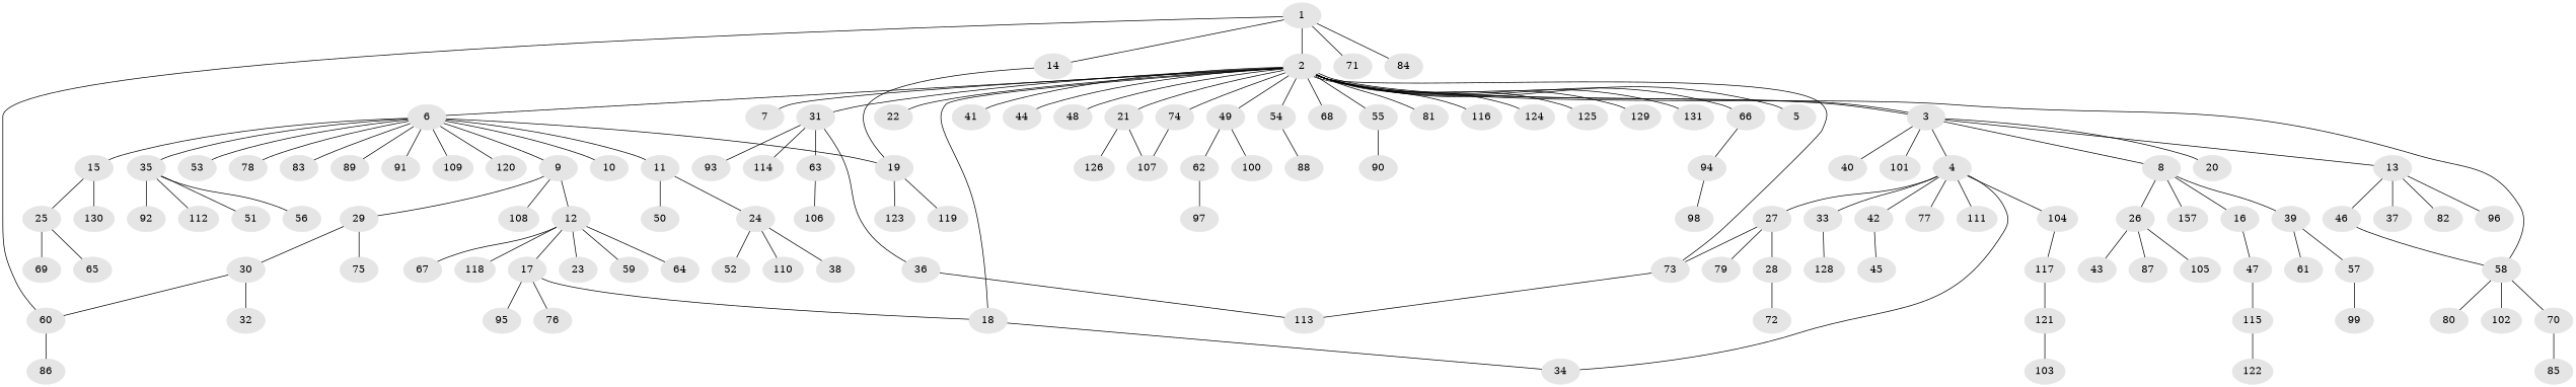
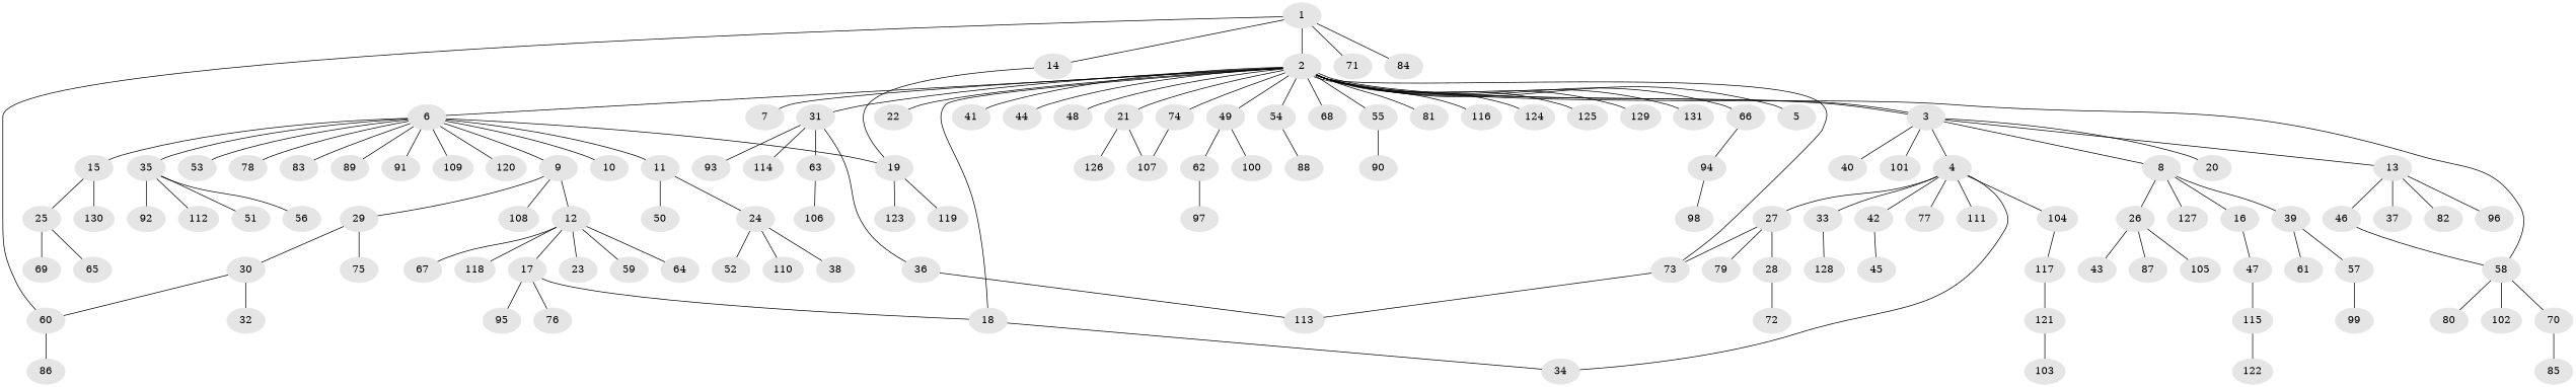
  graph {
    node [color=gray90 style=filled]
    1
    2
    14
    60
    71
    84
    3
    5
    6
    7
    18
    21
    22
    31
    41
    44
    48
    49
    54
    55
    58
    66
    68
    73
    74
    81
    116
    124
    125
    129
    131
    19
    86
    4
    8
    13
    20
    40
    101
    9
    10
    11
    15
    35
    53
    78
    83
    89
    91
    109
    120
    34
    107
    126
    36
    63
    93
    114
    62
    100
    88
    90
    70
    80
    102
    94
    113
    27
    33
    42
    77
    104
    111
    16
    26
    39
-   127 [label=157]
+   127
    37
    46
    82
    96
    28
    79
    128
    45
    117
    12
    29
    108
    24
    50
    25
    130
    119
    123
    51
    56
    92
    112
    47
    43
    87
    105
    57
    61
    17
    23
    59
    64
    67
    118
    30
    75
    38
    52
    110
    76
    95
    65
    69
    115
    72
    32
    106
    99
    122
    97
    85
    98
    121
    103
    1 -- 2
    1 -- 14
    1 -- 60
    1 -- 71
    1 -- 84
    2 -- 3
    2 -- 3
    2 -- 5
    2 -- 6
    2 -- 7
    2 -- 18
    2 -- 21
    2 -- 22
    2 -- 31
    2 -- 41
    2 -- 44
    2 -- 48
    2 -- 49
    2 -- 54
    2 -- 55
    2 -- 58
    2 -- 66
    2 -- 68
    2 -- 73
    2 -- 74
    2 -- 81
    2 -- 116
    2 -- 124
    2 -- 125
    2 -- 129
    2 -- 131
    14 -- 19
    60 -- 86
    3 -- 4
    3 -- 8
    3 -- 13
    3 -- 20
    3 -- 40
    3 -- 101
    6 -- 19
    6 -- 9
    6 -- 10
    6 -- 11
    6 -- 15
    6 -- 35
    6 -- 53
    6 -- 78
    6 -- 83
    6 -- 89
    6 -- 91
    6 -- 109
    6 -- 120
    18 -- 34
    21 -- 107
    21 -- 126
    31 -- 36
    31 -- 63
    31 -- 93
    31 -- 114
    49 -- 62
    49 -- 100
    54 -- 88
    55 -- 90
    58 -- 70
    58 -- 80
    58 -- 102
    66 -- 94
    73 -- 113
    74 -- 107
    19 -- 119
    19 -- 123
    4 -- 34
    4 -- 27
    4 -- 33
    4 -- 42
    4 -- 77
    4 -- 104
    4 -- 111
    8 -- 16
    8 -- 26
    8 -- 39
    8 -- 127
    13 -- 37
    13 -- 46
    13 -- 82
    13 -- 96
    9 -- 12
    9 -- 29
    9 -- 108
    11 -- 24
    11 -- 50
    15 -- 25
    15 -- 130
    35 -- 51
    35 -- 56
    35 -- 92
    35 -- 112
    36 -- 113
    63 -- 106
    62 -- 97
    70 -- 85
    94 -- 98
    27 -- 73
    27 -- 28
    27 -- 79
    33 -- 128
    42 -- 45
    104 -- 117
    16 -- 47
    26 -- 43
    26 -- 87
    26 -- 105
    39 -- 57
    39 -- 61
    46 -- 58
    28 -- 72
    117 -- 121
    12 -- 17
    12 -- 23
    12 -- 59
    12 -- 64
    12 -- 67
    12 -- 118
    29 -- 30
    29 -- 75
    24 -- 38
    24 -- 52
    24 -- 110
    25 -- 65
    25 -- 69
    47 -- 115
    57 -- 99
    17 -- 18
    17 -- 76
    17 -- 95
    30 -- 60
    30 -- 32
    115 -- 122
    121 -- 103
  }
